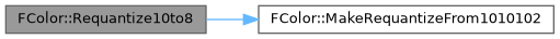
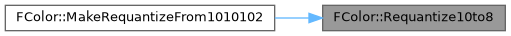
  digraph {
    rankdir=RL
    node [fontname=Helvetica fontsize=10 shape=box style=filled]
    n1 [color=gray40 fillcolor=grey60 fontcolor=black height=0.2 label="FColor::Requantize10to8" width=0.4]
    n2 [color=grey40 fillcolor=white height=0.2 label="FColor::MakeRequantizeFrom1010102" width=0.4]
-   n2 -> n1 [color=steelblue1 dir=back fontname=Helvetica fontsize=10 labelfontname=Helvetica labelfontsize=10 style=solid]
+   n1 -> n2 [color=steelblue1 dir=back fontname=Helvetica fontsize=10 labelfontname=Helvetica labelfontsize=10 style=solid]
  }
